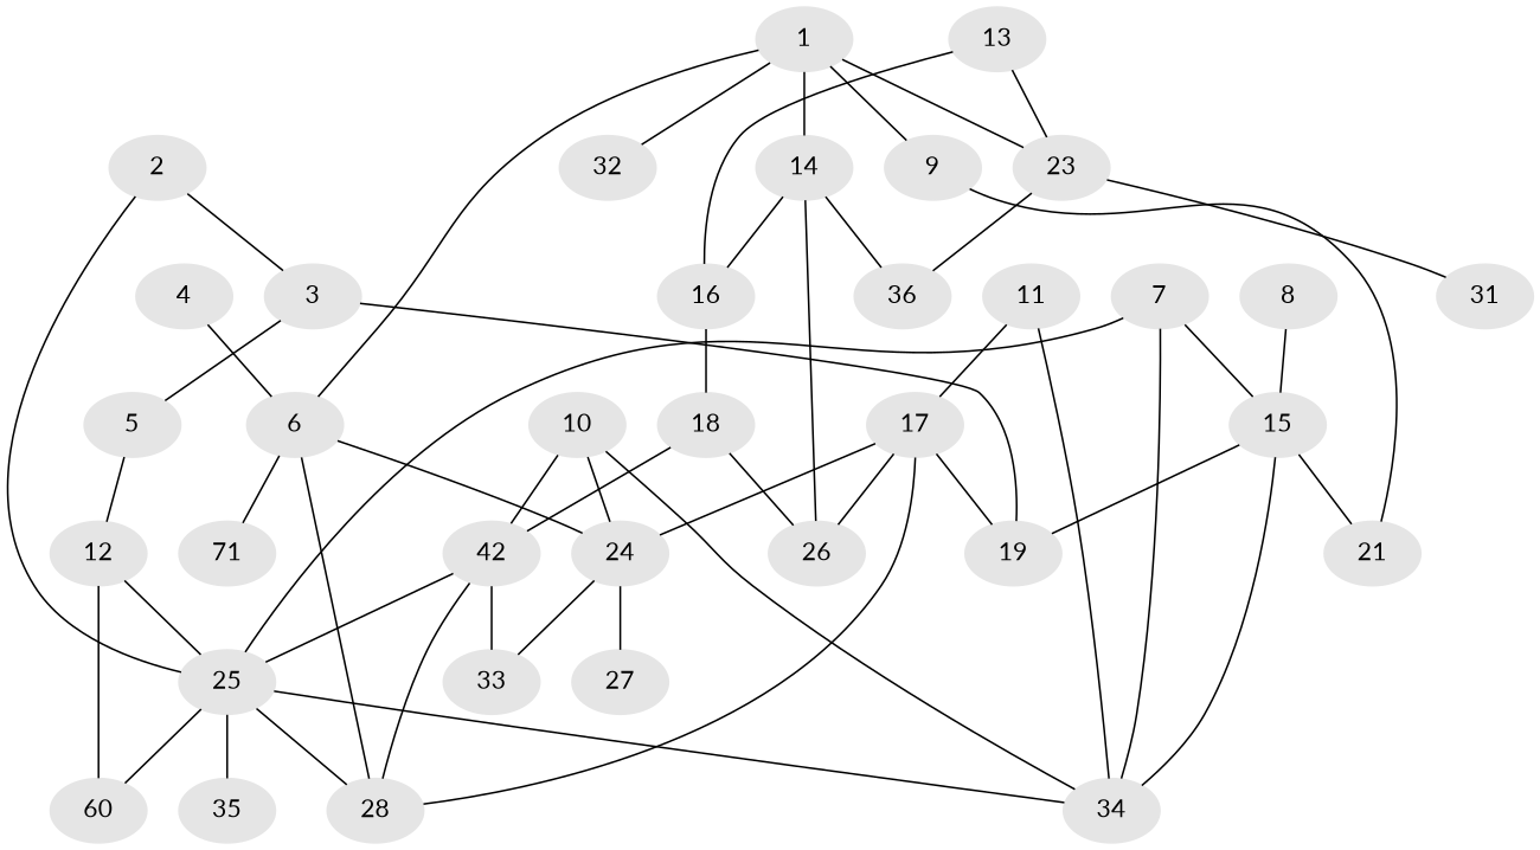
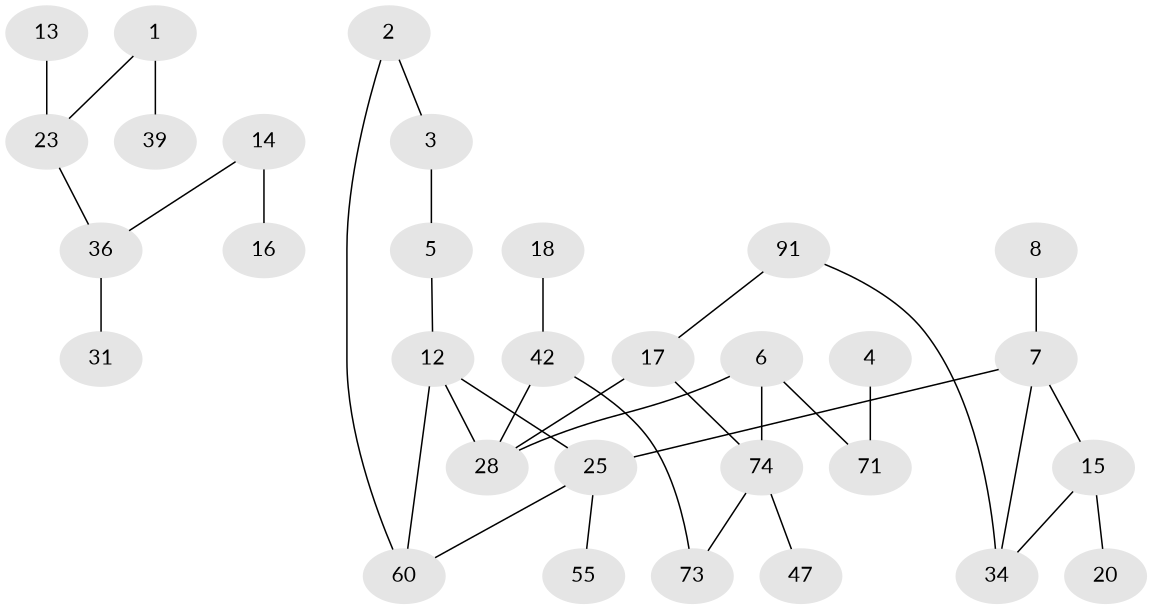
  graph {
    fontname=Lato
    node [color=gray90 fontname=Lato style=filled]
    edge [fontname=Lato weight=1.0]
    1
    6
-   9
    14
    23
-   32
+   32 [label=39]
    28
    n8 [label=71]
-   24
-   20 [label=21]
+   24 [label=74]
+   20
    16
-   26
    36
    31
    2
    3
    25
    5
-   19
    34
    n21 [label=60]
-   35
+   35 [label=55]
    12
    4
-   33
-   27
+   33 [label=73]
+   27 [label=47]
    7
    15
    8
-   10
    n31 [label=42]
-   11
+   11 [label=91]
    17
    13
    18
-   1 -- 6
-   1 -- 9
-   1 -- 14
    1 -- 23
    1 -- 32
    6 -- 28
    6 -- n8
    6 -- 24
-   9 -- 20
    14 -- 16
-   14 -- 26
    14 -- 36
    23 -- 36
-   23 -- 31
+   36 -- 31
    24 -- 33
    24 -- 27
-   16 -- 18
    2 -- 3
-   2 -- 25
+   2 -- n21
    3 -- 5
-   3 -- 19
-   25 -- 34
    25 -- n21
    25 -- 35
    5 -- 12
-   25 -- 28
+   12 -- 28
    12 -- 25
    12 -- n21
-   4 -- 6
+   4 -- n8
    7 -- 25
    7 -- 34
    7 -- 15
    15 -- 20
-   15 -- 19
    15 -- 34
-   8 -- 15
-   10 -- 24
-   10 -- 34
-   10 -- n31
+   8 -- 7
    n31 -- 28
-   n31 -- 25 [weight=2.0]
    n31 -- 33
    11 -- 34
    11 -- 17
    17 -- 28
    17 -- 24
-   17 -- 26
-   17 -- 19
    13 -- 23
-   13 -- 16
-   18 -- 26
    18 -- n31
  }
